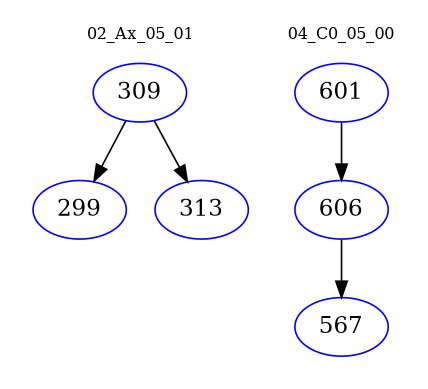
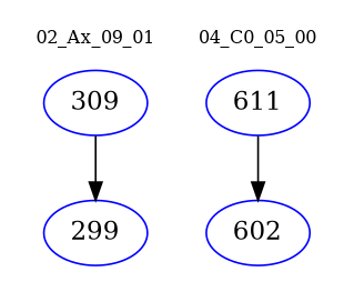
  digraph {
    node [color=blue]
    edge [color=black]
    n1 [label=309]
    n2 [label=299]
-   n3 [label=313]
-   n4 [label=606]
-   n5 [label=567]
-   n6 [label=601]
+   n4 [label=602]
+   n6 [label=611]
    subgraph cluster_1 {
      color=white
      fontsize=10
-     label="02_Ax_05_01"
+     label="02_Ax_09_01"
      n1
      n2
-     n3
    }
    subgraph cluster_2 {
      color=white
      fontsize=10
      label="04_C0_05_00"
      n4
-     n5
      n6
    }
    n1 -> n2
-   n1 -> n3
-   n4 -> n5
    n6 -> n4
  }
